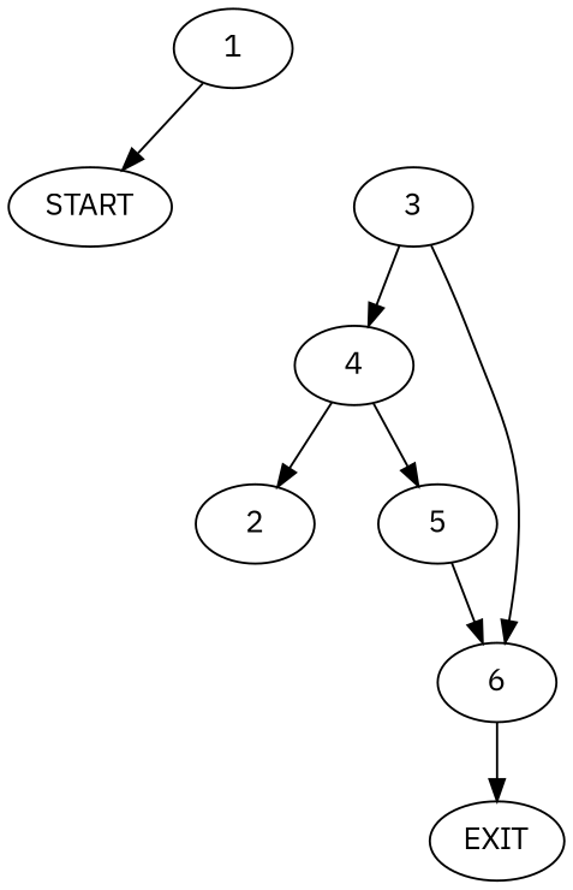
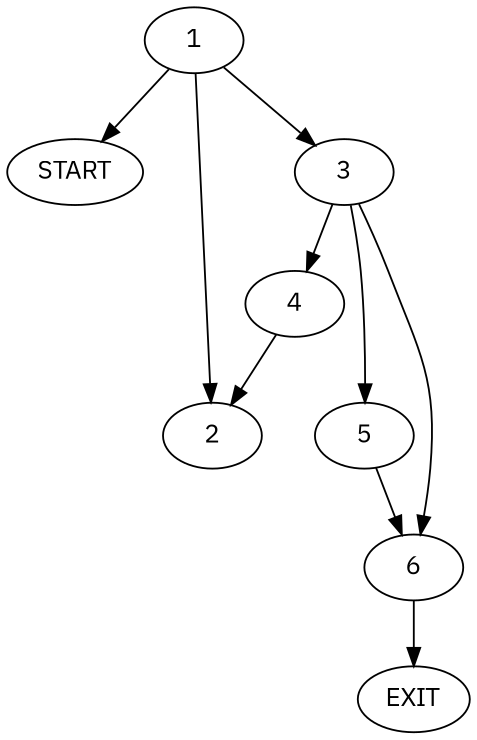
  digraph {
    fontname="IBM Plex Sans"
    node [fontname="IBM Plex Sans"]
    edge [fontname="IBM Plex Sans"]
    n1 [label=START]
    1
    2
    3
    n5 [label=EXIT]
    4
    6
    5
    1 -> n1
+   1 -> 2
+   1 -> 3
    3 -> 4
    3 -> 6
    4 -> 2
-   4 -> 5
+   3 -> 5
    6 -> n5
    5 -> 6
  }
